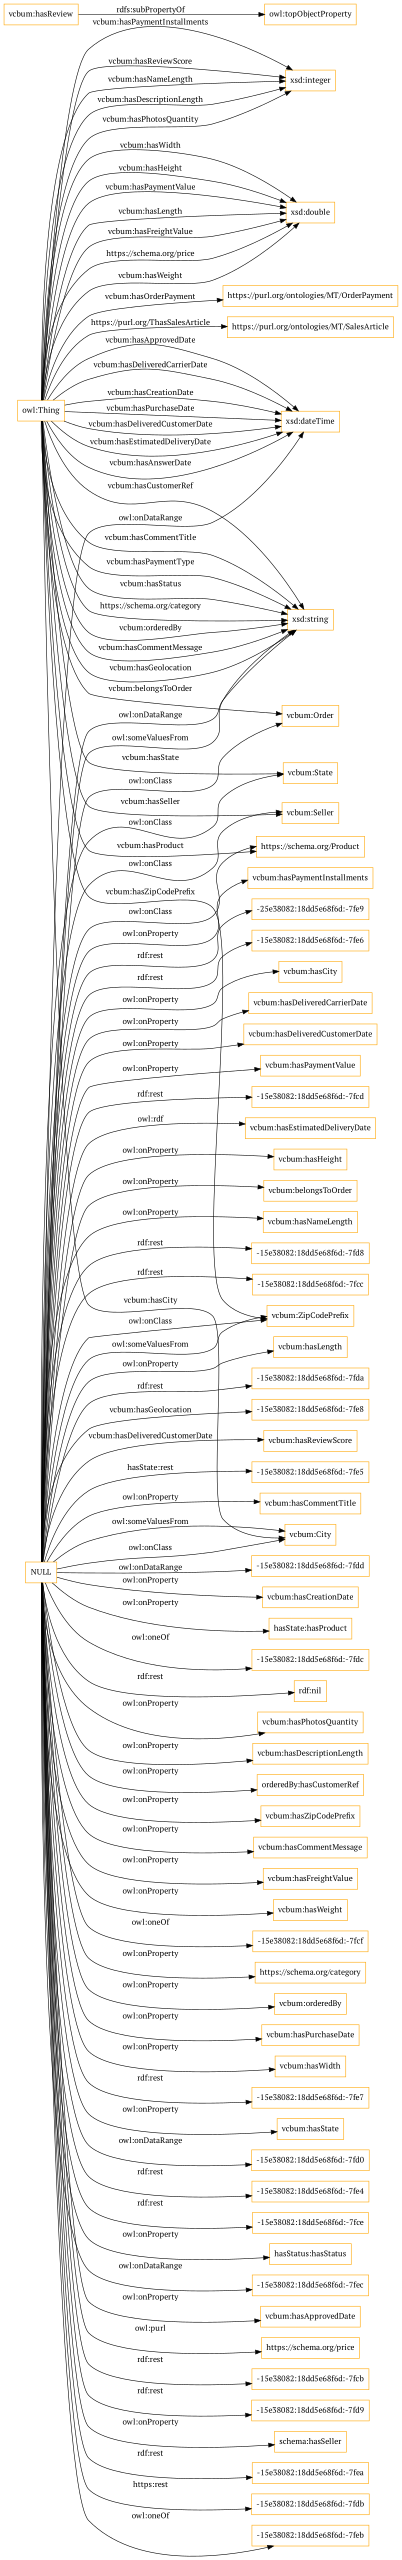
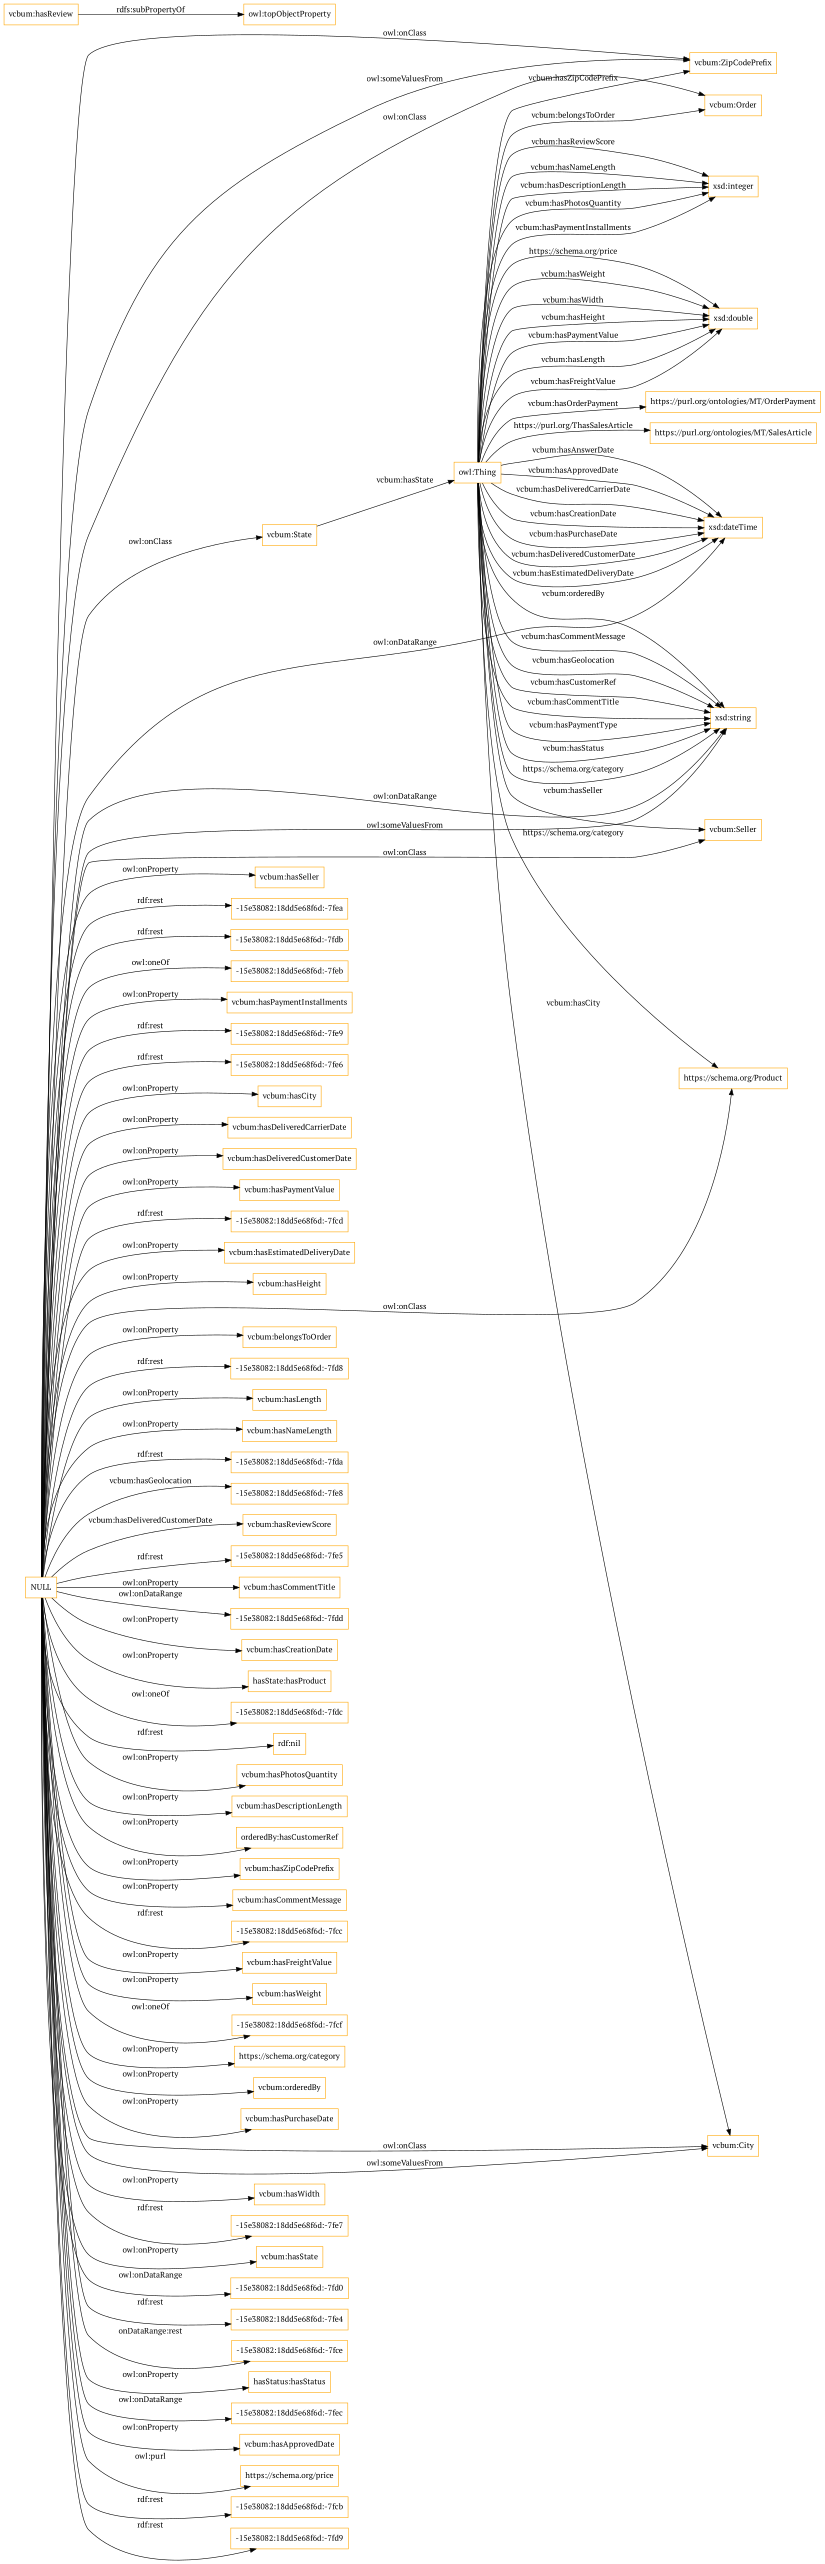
  digraph {
    fontname="PT Serif"
    rankdir=LR
    node [color=orange fontname="PT Serif" shape=rectangle]
    edge [fontname="PT Serif"]
    NULL
    "vcbum:ZipCodePrefix"
    "vcbum:Order"
    "vcbum:State"
    "vcbum:Seller"
    "https://schema.org/Product"
    "vcbum:City"
-   "vcbum:hasSeller" [label="schema:hasSeller"]
+   "vcbum:hasSeller"
    "-15e38082:18dd5e68f6d:-7fea"
    "-15e38082:18dd5e68f6d:-7fdb"
    "-15e38082:18dd5e68f6d:-7feb"
    "vcbum:hasPaymentInstallments"
-   "-15e38082:18dd5e68f6d:-7fe9" [label="-25e38082:18dd5e68f6d:-7fe9"]
+   "-15e38082:18dd5e68f6d:-7fe9"
    "-15e38082:18dd5e68f6d:-7fe6"
    "vcbum:hasCity"
    "vcbum:hasDeliveredCarrierDate"
    "vcbum:hasDeliveredCustomerDate"
    "vcbum:hasPaymentValue"
    "-15e38082:18dd5e68f6d:-7fcd"
    "vcbum:hasEstimatedDeliveryDate"
    "vcbum:hasHeight"
    "xsd:dateTime"
    "vcbum:belongsToOrder"
    "-15e38082:18dd5e68f6d:-7fd8"
    "vcbum:hasLength"
    "vcbum:hasNameLength"
    "-15e38082:18dd5e68f6d:-7fda"
    "-15e38082:18dd5e68f6d:-7fe8"
    "vcbum:hasReviewScore"
    "-15e38082:18dd5e68f6d:-7fe5"
    "vcbum:hasCommentTitle"
    "-15e38082:18dd5e68f6d:-7fdd"
    "vcbum:hasCreationDate"
    n34 [label="hasState:hasProduct"]
    "-15e38082:18dd5e68f6d:-7fdc"
    "rdf:nil"
    "vcbum:hasPhotosQuantity"
    "vcbum:hasDescriptionLength"
    n39 [label="orderedBy:hasCustomerRef"]
    "vcbum:hasZipCodePrefix"
    "vcbum:hasCommentMessage"
    "-15e38082:18dd5e68f6d:-7fcc"
    "vcbum:hasFreightValue"
    "vcbum:hasWeight"
    "-15e38082:18dd5e68f6d:-7fcf"
    "https://schema.org/category"
    "vcbum:orderedBy"
    "vcbum:hasPurchaseDate"
    "xsd:string"
    "vcbum:hasWidth"
    "-15e38082:18dd5e68f6d:-7fe7"
    "vcbum:hasState"
    "-15e38082:18dd5e68f6d:-7fd0"
    "-15e38082:18dd5e68f6d:-7fe4"
    "-15e38082:18dd5e68f6d:-7fce"
    n56 [label="hasStatus:hasStatus"]
    "-15e38082:18dd5e68f6d:-7fec"
    "vcbum:hasApprovedDate"
    "https://schema.org/price"
    "-15e38082:18dd5e68f6d:-7fcb"
    "-15e38082:18dd5e68f6d:-7fd9"
    "vcbum:hasReview"
    "owl:topObjectProperty"
    "owl:Thing"
    "xsd:integer"
    "xsd:double"
    "https://purl.org/ontologies/MT/OrderPayment"
    "https://purl.org/ontologies/MT/SalesArticle"
    NULL -> "vcbum:ZipCodePrefix" [label="owl:onClass"]
    NULL -> "vcbum:ZipCodePrefix" [label="owl:someValuesFrom"]
    NULL -> "vcbum:Order" [label="owl:onClass"]
    NULL -> "vcbum:State" [label="owl:onClass"]
    NULL -> "vcbum:Seller" [label="owl:onClass"]
    NULL -> "https://schema.org/Product" [label="owl:onClass"]
    NULL -> "vcbum:City" [label="owl:someValuesFrom"]
    NULL -> "vcbum:City" [label="owl:onClass"]
    NULL -> "vcbum:hasSeller" [label="owl:onProperty"]
    NULL -> "-15e38082:18dd5e68f6d:-7fea" [label="rdf:rest"]
-   NULL -> "-15e38082:18dd5e68f6d:-7fdb" [label="https:rest"]
+   NULL -> "-15e38082:18dd5e68f6d:-7fdb" [label="rdf:rest"]
    NULL -> "-15e38082:18dd5e68f6d:-7feb" [label="owl:oneOf"]
    NULL -> "vcbum:hasPaymentInstallments" [label="owl:onProperty"]
    NULL -> "-15e38082:18dd5e68f6d:-7fe9" [label="rdf:rest"]
    NULL -> "-15e38082:18dd5e68f6d:-7fe6" [label="rdf:rest"]
    NULL -> "vcbum:hasCity" [label="owl:onProperty"]
    NULL -> "vcbum:hasDeliveredCarrierDate" [label="owl:onProperty"]
    NULL -> "vcbum:hasDeliveredCustomerDate" [label="owl:onProperty"]
    NULL -> "vcbum:hasPaymentValue" [label="owl:onProperty"]
    NULL -> "-15e38082:18dd5e68f6d:-7fcd" [label="rdf:rest"]
-   NULL -> "vcbum:hasEstimatedDeliveryDate" [label="owl:rdf"]
+   NULL -> "vcbum:hasEstimatedDeliveryDate" [label="owl:onProperty"]
    NULL -> "vcbum:hasHeight" [label="owl:onProperty"]
    NULL -> "xsd:dateTime" [label="owl:onDataRange"]
    NULL -> "vcbum:belongsToOrder" [label="owl:onProperty"]
    NULL -> "-15e38082:18dd5e68f6d:-7fd8" [label="rdf:rest"]
    NULL -> "vcbum:hasLength" [label="owl:onProperty"]
    NULL -> "vcbum:hasNameLength" [label="owl:onProperty"]
    NULL -> "-15e38082:18dd5e68f6d:-7fda" [label="rdf:rest"]
    NULL -> "-15e38082:18dd5e68f6d:-7fe8" [label="vcbum:hasGeolocation"]
    NULL -> "vcbum:hasReviewScore" [label="vcbum:hasDeliveredCustomerDate"]
-   NULL -> "-15e38082:18dd5e68f6d:-7fe5" [label="hasState:rest"]
+   NULL -> "-15e38082:18dd5e68f6d:-7fe5" [label="rdf:rest"]
    NULL -> "vcbum:hasCommentTitle" [label="owl:onProperty"]
    NULL -> "-15e38082:18dd5e68f6d:-7fdd" [label="owl:onDataRange"]
    NULL -> "vcbum:hasCreationDate" [label="owl:onProperty"]
    NULL -> n34 [label="owl:onProperty"]
    NULL -> "-15e38082:18dd5e68f6d:-7fdc" [label="owl:oneOf"]
    NULL -> "rdf:nil" [label="rdf:rest"]
    NULL -> "vcbum:hasPhotosQuantity" [label="owl:onProperty"]
    NULL -> "vcbum:hasDescriptionLength" [label="owl:onProperty"]
    NULL -> n39 [label="owl:onProperty"]
    NULL -> "vcbum:hasZipCodePrefix" [label="owl:onProperty"]
    NULL -> "vcbum:hasCommentMessage" [label="owl:onProperty"]
    NULL -> "-15e38082:18dd5e68f6d:-7fcc" [label="rdf:rest"]
    NULL -> "vcbum:hasFreightValue" [label="owl:onProperty"]
    NULL -> "vcbum:hasWeight" [label="owl:onProperty"]
    NULL -> "-15e38082:18dd5e68f6d:-7fcf" [label="owl:oneOf"]
    NULL -> "https://schema.org/category" [label="owl:onProperty"]
    NULL -> "vcbum:orderedBy" [label="owl:onProperty"]
    NULL -> "vcbum:hasPurchaseDate" [label="owl:onProperty"]
    NULL -> "xsd:string" [label="owl:onDataRange"]
    NULL -> "xsd:string" [label="owl:someValuesFrom"]
    NULL -> "vcbum:hasWidth" [label="owl:onProperty"]
    NULL -> "-15e38082:18dd5e68f6d:-7fe7" [label="rdf:rest"]
    NULL -> "vcbum:hasState" [label="owl:onProperty"]
    NULL -> "-15e38082:18dd5e68f6d:-7fd0" [label="owl:onDataRange"]
    NULL -> "-15e38082:18dd5e68f6d:-7fe4" [label="rdf:rest"]
-   NULL -> "-15e38082:18dd5e68f6d:-7fce" [label="rdf:rest"]
+   NULL -> "-15e38082:18dd5e68f6d:-7fce" [label="onDataRange:rest"]
    NULL -> n56 [label="owl:onProperty"]
    NULL -> "-15e38082:18dd5e68f6d:-7fec" [label="owl:onDataRange"]
    NULL -> "vcbum:hasApprovedDate" [label="owl:onProperty"]
    NULL -> "https://schema.org/price" [label="owl:purl"]
    NULL -> "-15e38082:18dd5e68f6d:-7fcb" [label="rdf:rest"]
    NULL -> "-15e38082:18dd5e68f6d:-7fd9" [label="rdf:rest"]
    "vcbum:hasReview" -> "owl:topObjectProperty" [label="rdfs:subPropertyOf"]
    "owl:Thing" -> "vcbum:ZipCodePrefix" [label="vcbum:hasZipCodePrefix"]
    "owl:Thing" -> "vcbum:Order" [label="vcbum:belongsToOrder"]
-   "owl:Thing" -> "vcbum:State" [label="vcbum:hasState"]
+   "vcbum:State" -> "owl:Thing" [label="vcbum:hasState"]
    "owl:Thing" -> "vcbum:Seller" [label="vcbum:hasSeller"]
-   "owl:Thing" -> "https://schema.org/Product" [label="vcbum:hasProduct"]
+   "owl:Thing" -> "https://schema.org/Product" [label="https://schema.org/category"]
    "owl:Thing" -> "vcbum:City" [label="vcbum:hasCity"]
    "owl:Thing" -> "xsd:dateTime" [label="vcbum:hasDeliveredCarrierDate"]
    "owl:Thing" -> "xsd:dateTime" [label="vcbum:hasCreationDate"]
    "owl:Thing" -> "xsd:dateTime" [label="vcbum:hasPurchaseDate"]
    "owl:Thing" -> "xsd:dateTime" [label="vcbum:hasDeliveredCustomerDate"]
    "owl:Thing" -> "xsd:dateTime" [label="vcbum:hasEstimatedDeliveryDate"]
    "owl:Thing" -> "xsd:dateTime" [label="vcbum:hasAnswerDate"]
    "owl:Thing" -> "xsd:dateTime" [label="vcbum:hasApprovedDate"]
    "owl:Thing" -> "xsd:string" [label="vcbum:hasCommentTitle"]
    "owl:Thing" -> "xsd:string" [label="vcbum:hasPaymentType"]
    "owl:Thing" -> "xsd:string" [label="vcbum:hasStatus"]
    "owl:Thing" -> "xsd:string" [label="https://schema.org/category"]
    "owl:Thing" -> "xsd:string" [label="vcbum:orderedBy"]
    "owl:Thing" -> "xsd:string" [label="vcbum:hasCommentMessage"]
    "owl:Thing" -> "xsd:string" [label="vcbum:hasGeolocation"]
    "owl:Thing" -> "xsd:string" [label="vcbum:hasCustomerRef"]
    "owl:Thing" -> "xsd:integer" [label="vcbum:hasPhotosQuantity"]
    "owl:Thing" -> "xsd:integer" [label="vcbum:hasPaymentInstallments"]
    "owl:Thing" -> "xsd:integer" [label="vcbum:hasReviewScore"]
    "owl:Thing" -> "xsd:integer" [label="vcbum:hasNameLength"]
    "owl:Thing" -> "xsd:integer" [label="vcbum:hasDescriptionLength"]
    "owl:Thing" -> "xsd:double" [label="vcbum:hasPaymentValue"]
    "owl:Thing" -> "xsd:double" [label="vcbum:hasLength"]
    "owl:Thing" -> "xsd:double" [label="vcbum:hasFreightValue"]
    "owl:Thing" -> "xsd:double" [label="https://schema.org/price"]
    "owl:Thing" -> "xsd:double" [label="vcbum:hasWeight"]
    "owl:Thing" -> "xsd:double" [label="vcbum:hasWidth"]
    "owl:Thing" -> "xsd:double" [label="vcbum:hasHeight"]
    "owl:Thing" -> "https://purl.org/ontologies/MT/OrderPayment" [label="vcbum:hasOrderPayment"]
    "owl:Thing" -> "https://purl.org/ontologies/MT/SalesArticle" [label="https://purl.org/ThasSalesArticle"]
  }
